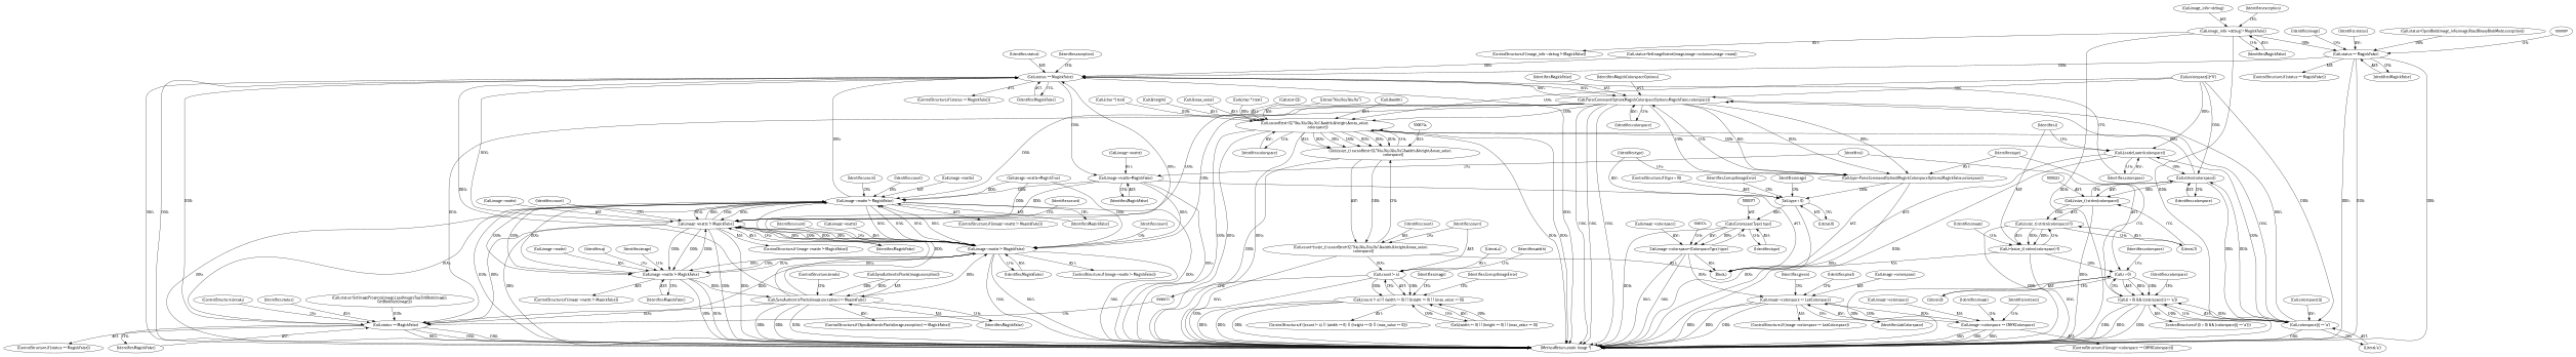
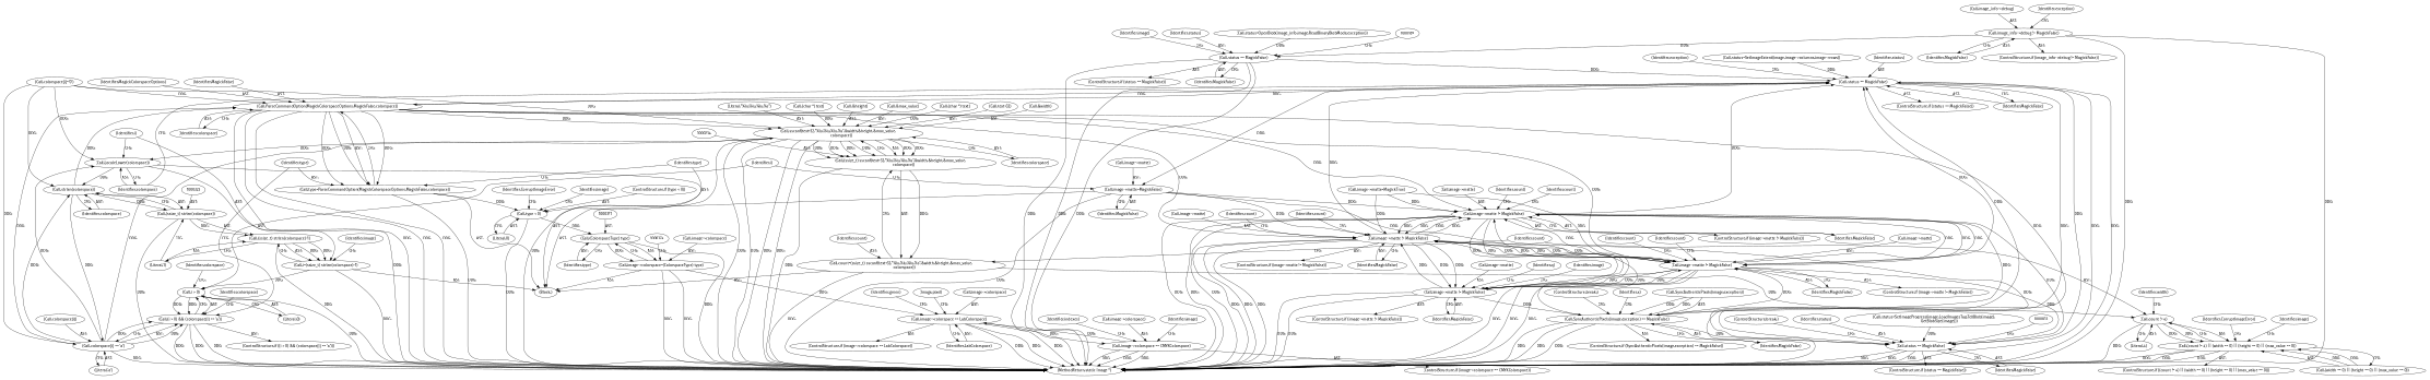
  digraph {
    fontname="Fira Sans"
    node [fontname="Fira Sans"]
    edge [fontname="Fira Sans"]
    n1 [label="(Call,image_info->debug != MagickFalse)"]
    n2 [label="(Call,status == MagickFalse)"]
    n3 [label="(ControlStructure,if (image_info->debug != MagickFalse))"]
    n4 [label="(MethodReturn,static Image *)"]
    n5 [label="(Identifier,MagickFalse)"]
    n6 [label="(Call,status == MagickFalse)"]
    n7 [label="(Identifier,MagickFalse)"]
    n8 [label="(ControlStructure,if (status == MagickFalse))"]
    n9 [label="(Call,image->matte=MagickFalse)"]
    n10 [label="(Call,ParseCommandOption(MagickColorspaceOptions,MagickFalse,colorspace))"]
    n11 [label="(ControlStructure,if (status == MagickFalse))"]
    n12 [label="(Identifier,MagickFalse)"]
    n13 [label="(Call,image->matte != MagickFalse)"]
    n14 [label="(Call,image->matte != MagickFalse)"]
    n15 [label="(Call,image->matte != MagickFalse)"]
    n16 [label="(Identifier,MagickFalse)"]
    n17 [label="(Block,)"]
    n18 [label="(Call,status == MagickFalse)"]
    n19 [label="(Call,sscanf(text+32,\"%lu,%lu,%lu,%s\",&width,&height,&max_value,\n      colorspace))"]
    n20 [label="(Call,type=ParseCommandOption(MagickColorspaceOptions,MagickFalse,colorspace))"]
    n21 [label="(Identifier,colorspace)"]
    n22 [label="(Call,image->matte != MagickFalse)"]
    n23 [label="(ControlStructure,if (image->matte != MagickFalse))"]
    n24 [label="(Identifier,MagickFalse)"]
    n25 [label="(ControlStructure,if (image->matte != MagickFalse))"]
    n26 [label="(Identifier,MagickFalse)"]
    n27 [label="(Identifier,MagickFalse)"]
    n28 [label="(ControlStructure,if (image->matte != MagickFalse))"]
    n29 [label="(Call,SyncAuthenticPixels(image,exception) == MagickFalse)"]
    n30 [label="(ControlStructure,if (image->matte != MagickFalse))"]
    n31 [label="(Identifier,MagickFalse)"]
    n32 [label="(ControlStructure,if (status == MagickFalse))"]
    n33 [label="(Identifier,MagickFalse)"]
    n34 [label="(ControlStructure,if (SyncAuthenticPixels(image,exception) == MagickFalse))"]
    n35 [label="(Identifier,MagickFalse)"]
    n36 [label="(Call,(ssize_t) sscanf(text+32,\"%lu,%lu,%lu,%s\",&width,&height,&max_value,\n      colorspace))"]
    n37 [label="(Call,LocaleLower(colorspace))"]
    n38 [label="(Identifier,colorspace)"]
    n39 [label="(Call,type < 0)"]
    n40 [label="(Call,count=(ssize_t) sscanf(text+32,\"%lu,%lu,%lu,%s\",&width,&height,&max_value,\n      colorspace))"]
    n41 [label="(Call,strlen(colorspace))"]
    n42 [label="(Identifier,colorspace)"]
    n43 [label="(Call,count != 4)"]
    n44 [label="(Call,(count != 4) || (width == 0) || (height == 0) || (max_value == 0))"]
    n45 [label="(Literal,4)"]
    n46 [label="(Call,(width == 0) || (height == 0) || (max_value == 0))"]
    n47 [label="(ControlStructure,if ((count != 4) || (width == 0) || (height == 0) || (max_value == 0)))"]
    n48 [label="(Call,(ssize_t) strlen(colorspace))"]
    n49 [label="(Call,colorspace[i] == 'a')"]
    n50 [label="(Identifier,colorspace)"]
    n51 [label="(Call,(ssize_t) strlen(colorspace)-1)"]
    n52 [label="(Call,(i > 0) && (colorspace[i] == 'a'))"]
    n53 [label="(Literal,'a')"]
    n54 [label="(Call,i=(ssize_t) strlen(colorspace)-1)"]
    n55 [label="(Literal,1)"]
    n56 [label="(Call,i > 0)"]
    n57 [label="(Literal,0)"]
    n58 [label="(ControlStructure,if ((i > 0) && (colorspace[i] == 'a')))"]
    n59 [label="(Call,(ColorspaceType) type)"]
    n60 [label="(Literal,0)"]
    n61 [label="(Call,image->colorspace=(ColorspaceType) type)"]
    n62 [label="(Identifier,type)"]
    n63 [label="(ControlStructure,if (type < 0))"]
    n64 [label="(Call,image->colorspace == LabColorspace)"]
    n65 [label="(Call,image->colorspace == CMYKColorspace)"]
    n66 [label="(ControlStructure,if (image->colorspace == LabColorspace))"]
    n67 [label="(Identifier,LabColorspace)"]
    n68 [label="(ControlStructure,if (image->colorspace == CMYKColorspace))"]
    n69 [label="(Call,&width)"]
    n70 [label="(Identifier,CorruptImageError)"]
    n71 [label="(Identifier,type)"]
    n72 [label="(Identifier,count)"]
    n73 [label="(Identifier,exception)"]
    n74 [label="(ControlStructure,break;)"]
    n75 [label="(Call,image->matte)"]
    n76 [label="(Identifier,count)"]
    n77 [label="(ControlStructure,break;)"]
    n78 [label="(Identifier,count)"]
    n79 [label="(Identifier,count)"]
    n80 [label="(Identifier,count)"]
    n81 [label="(Identifier,MagickColorspaceOptions)"]
    n82 [label="(Call,image->matte)"]
    n83 [label="(Call,status=SetImageExtent(image,image->columns,image->rows))"]
    n84 [label="(Identifier,image)"]
    n85 [label="(Identifier,image)"]
    n86 [label="(Call,image->matte)"]
    n87 [label="(Literal,\"%lu,%lu,%lu,%s\")"]
    n88 [label="(Identifier,i)"]
    n89 [label="(Identifier,green)"]
    n90 [label="(Identifier,i)"]
    n91 [label="(Call,colorspace[i]='\0')"]
    n92 [label="(Call,image->matte)"]
    n93 [label="(Identifier,status)"]
    n94 [label="(Call,image->matte=MagickTrue)"]
    n95 [label="(Identifier,image)"]
-   n96 [label="(Identifier,pixel)"]
+   n96 [label="(Image,pixel)"]
    n97 [label="(Identifier,type)"]
+   n98 [label="(Identifier,x)"]
    n99 [label="(Identifier,status)"]
    n100 [label="(Call,SyncAuthenticPixels(image,exception))"]
    n101 [label="(Call,(char *) text)"]
    n102 [label="(Call,&height)"]
    n103 [label="(Identifier,count)"]
    n104 [label="(Call,&max_value)"]
    n105 [label="(Call,status=OpenBlob(image_info,image,ReadBinaryBlobMode,exception))"]
    n106 [label="(Identifier,width)"]
    n107 [label="(Call,status=SetImageProgress(image,LoadImagesTag,TellBlob(image),\n          GetBlobSize(image)))"]
    n108 [label="(Identifier,image)"]
    n109 [label="(Identifier,count)"]
    n110 [label="(Call,(char *) text)"]
    n111 [label="(Call,text+32)"]
    n112 [label="(Identifier,CorruptImageError)"]
    n113 [label="(Call,image_info->debug)"]
    n114 [label="(Identifier,status)"]
    n115 [label="(Call,image->matte)"]
    n116 [label="(Identifier,image)"]
    n117 [label="(Identifier,MagickFalse)"]
    n118 [label="(Identifier,q)"]
    n119 [label="(Call,image->colorspace)"]
    n120 [label="(Call,image->colorspace)"]
    n121 [label="(Identifier,colorspace)"]
    n122 [label="(Identifier,count)"]
    n123 [label="(Identifier,image)"]
    n124 [label="(Identifier,indexes)"]
    n125 [label="(Identifier,colorspace)"]
    n126 [label="(Call,colorspace[i])"]
    n127 [label="(Call,image->colorspace)"]
    n128 [label="(Identifier,exception)"]
    1000189
    1000833
    1000234
    1000323
    1000371
    1000374
    n1 -> n2 [label="DDG: "]
    n1 -> n3 [label="AST: "]
    n1 -> n4 [label="DDG: "]
    n1 -> n4 [label="DDG: "]
    n1 -> n5 [label="CFG: "]
    n2 -> n4 [label="DDG: "]
    n2 -> n4 [label="DDG: "]
    n2 -> n4 [label="DDG: "]
    n2 -> n6 [label="DDG: "]
    n2 -> n7 [label="CFG: "]
    n2 -> n8 [label="AST: "]
    n5 -> n1 [label="AST: "]
    n6 -> n4 [label="DDG: "]
    n6 -> n4 [label="DDG: "]
    n6 -> n4 [label="DDG: "]
    n6 -> n9 [label="DDG: "]
    n6 -> n10 [label="DDG: "]
    n6 -> n11 [label="AST: "]
    n6 -> n12 [label="CFG: "]
    n7 -> n2 [label="AST: "]
    n9 -> n4 [label="DDG: "]
    n9 -> n13 [label="DDG: "]
    n9 -> n14 [label="DDG: "]
    n9 -> n15 [label="DDG: "]
    n9 -> n16 [label="CFG: "]
    n9 -> n17 [label="AST: "]
    n10 -> n4 [label="DDG: "]
    n10 -> n4 [label="DDG: "]
    n10 -> n4 [label="DDG: "]
    n10 -> n6 [label="DDG: "]
    n10 -> n13 [label="DDG: "]
    n10 -> n14 [label="DDG: "]
    n10 -> n15 [label="DDG: "]
    n10 -> n18 [label="DDG: "]
    n10 -> n19 [label="DDG: "]
    n10 -> n20 [label="AST: "]
    n10 -> n20 [label="DDG: "]
    n10 -> n20 [label="DDG: "]
    n10 -> n20 [label="DDG: "]
    n10 -> n21 [label="CFG: "]
    n12 -> n6 [label="AST: "]
    n13 -> n4 [label="DDG: "]
    n13 -> n4 [label="DDG: "]
    n13 -> n4 [label="DDG: "]
    n13 -> n6 [label="DDG: "]
    n13 -> n14 [label="DDG: "]
    n13 -> n14 [label="DDG: "]
    n13 -> n15 [label="DDG: "]
    n13 -> n15 [label="DDG: "]
    n13 -> n18 [label="DDG: "]
    n13 -> n22 [label="DDG: "]
    n13 -> n22 [label="DDG: "]
    n13 -> n23 [label="AST: "]
    n13 -> n24 [label="CFG: "]
    n14 -> n4 [label="DDG: "]
    n14 -> n4 [label="DDG: "]
    n14 -> n4 [label="DDG: "]
    n14 -> n6 [label="DDG: "]
    n14 -> n13 [label="DDG: "]
    n14 -> n13 [label="DDG: "]
    n14 -> n15 [label="DDG: "]
    n14 -> n15 [label="DDG: "]
    n14 -> n18 [label="DDG: "]
    n14 -> n22 [label="DDG: "]
    n14 -> n22 [label="DDG: "]
    n14 -> n25 [label="AST: "]
    n14 -> n26 [label="CFG: "]
    n15 -> n4 [label="DDG: "]
    n15 -> n4 [label="DDG: "]
    n15 -> n4 [label="DDG: "]
    n15 -> n6 [label="DDG: "]
    n15 -> n13 [label="DDG: "]
    n15 -> n13 [label="DDG: "]
    n15 -> n14 [label="DDG: "]
    n15 -> n14 [label="DDG: "]
    n15 -> n18 [label="DDG: "]
    n15 -> n22 [label="DDG: "]
    n15 -> n22 [label="DDG: "]
    n15 -> n27 [label="CFG: "]
    n15 -> n28 [label="AST: "]
    n16 -> n9 [label="AST: "]
    n18 -> n4 [label="DDG: "]
    n18 -> n4 [label="DDG: "]
    n18 -> n4 [label="DDG: "]
    n18 -> n6 [label="DDG: "]
    n18 -> n32 [label="AST: "]
    n18 -> n33 [label="CFG: "]
    n19 -> n4 [label="DDG: "]
    n19 -> n4 [label="DDG: "]
    n19 -> n4 [label="DDG: "]
    n19 -> n4 [label="DDG: "]
    n19 -> n4 [label="DDG: "]
    n19 -> n36 [label="AST: "]
    n19 -> n36 [label="DDG: "]
    n19 -> n36 [label="DDG: "]
    n19 -> n36 [label="DDG: "]
    n19 -> n36 [label="DDG: "]
    n19 -> n36 [label="DDG: "]
    n19 -> n36 [label="DDG: "]
    n19 -> n37 [label="DDG: "]
    n19 -> n38 [label="CFG: "]
    n20 -> n4 [label="DDG: "]
    n20 -> n10 [label="CFG: "]
    n20 -> n17 [label="AST: "]
    n20 -> n39 [label="DDG: "]
    n21 -> n10 [label="AST: "]
    n22 -> n4 [label="DDG: "]
    n22 -> n4 [label="DDG: "]
    n22 -> n13 [label="DDG: "]
    n22 -> n14 [label="DDG: "]
    n22 -> n15 [label="DDG: "]
    n22 -> n29 [label="DDG: "]
    n22 -> n30 [label="AST: "]
    n22 -> n31 [label="CFG: "]
    n24 -> n13 [label="AST: "]
    n26 -> n14 [label="AST: "]
    n27 -> n15 [label="AST: "]
    n29 -> n4 [label="DDG: "]
    n29 -> n4 [label="DDG: "]
    n29 -> n4 [label="DDG: "]
    n29 -> n6 [label="DDG: "]
    n29 -> n13 [label="DDG: "]
    n29 -> n14 [label="DDG: "]
    n29 -> n15 [label="DDG: "]
    n29 -> n18 [label="DDG: "]
    n29 -> n34 [label="AST: "]
    n29 -> n35 [label="CFG: "]
    n31 -> n22 [label="AST: "]
    n33 -> n18 [label="AST: "]
    n35 -> n29 [label="AST: "]
    n36 -> n4 [label="DDG: "]
    n36 -> n19 [label="CFG: "]
    n36 -> n40 [label="AST: "]
    n36 -> n40 [label="DDG: "]
    n37 -> n4 [label="DDG: "]
    n37 -> n17 [label="AST: "]
    n37 -> n41 [label="DDG: "]
    n37 -> n42 [label="CFG: "]
    n38 -> n19 [label="AST: "]
    n39 -> n4 [label="DDG: "]
    n39 -> n59 [label="DDG: "]
    n39 -> n60 [label="CFG: "]
    n40 -> n4 [label="DDG: "]
    n40 -> n17 [label="AST: "]
    n40 -> n36 [label="CFG: "]
    n40 -> n43 [label="DDG: "]
    n41 -> n10 [label="DDG: "]
    n41 -> n48 [label="AST: "]
    n41 -> n48 [label="DDG: "]
    n41 -> n49 [label="DDG: "]
    n41 -> n50 [label="CFG: "]
    n42 -> n6 [label="CFG: "]
    n42 -> n37 [label="AST: "]
    n43 -> n4 [label="DDG: "]
    n43 -> n44 [label="AST: "]
    n43 -> n44 [label="DDG: "]
    n43 -> n44 [label="DDG: "]
-   n43 -> 1000833 [label="CFG: "]
+   n43 -> n45 [label="CFG: "]
    n44 -> n4 [label="DDG: "]
    n44 -> n4 [label="DDG: "]
    n44 -> n4 [label="DDG: "]
    n44 -> n43 [label="CFG: "]
    n44 -> n46 [label="CFG: "]
    n44 -> n47 [label="AST: "]
    n45 -> n43 [label="AST: "]
    n46 -> n44 [label="AST: "]
    n46 -> n44 [label="DDG: "]
    n46 -> n44 [label="DDG: "]
    n48 -> n4 [label="DDG: "]
    n48 -> n41 [label="CFG: "]
    n48 -> n51 [label="AST: "]
    n48 -> n51 [label="DDG: "]
    n49 -> n4 [label="DDG: "]
    n49 -> n10 [label="DDG: "]
    n49 -> n19 [label="DDG: "]
    n49 -> n37 [label="DDG: "]
    n49 -> n41 [label="DDG: "]
    n49 -> n52 [label="AST: "]
    n49 -> n52 [label="DDG: "]
    n49 -> n52 [label="DDG: "]
    n49 -> n53 [label="CFG: "]
    n50 -> n41 [label="AST: "]
    n51 -> n4 [label="DDG: "]
    n51 -> n54 [label="AST: "]
    n51 -> n54 [label="DDG: "]
    n51 -> n54 [label="DDG: "]
    n51 -> n55 [label="CFG: "]
    n52 -> n4 [label="DDG: "]
    n52 -> n4 [label="DDG: "]
    n52 -> n4 [label="DDG: "]
    n52 -> n49 [label="CFG: "]
    n52 -> n56 [label="CFG: "]
    n52 -> n58 [label="AST: "]
    n53 -> n49 [label="AST: "]
    n54 -> n4 [label="DDG: "]
    n54 -> n17 [label="AST: "]
    n54 -> n51 [label="CFG: "]
    n54 -> n56 [label="DDG: "]
    n55 -> n48 [label="CFG: "]
    n55 -> n51 [label="AST: "]
    n56 -> n4 [label="DDG: "]
    n56 -> n52 [label="AST: "]
    n56 -> n52 [label="DDG: "]
    n56 -> n52 [label="DDG: "]
    n56 -> n57 [label="CFG: "]
    n57 -> n56 [label="AST: "]
    n59 -> n4 [label="DDG: "]
    n59 -> n61 [label="AST: "]
    n59 -> n61 [label="DDG: "]
    n59 -> n62 [label="CFG: "]
    n60 -> n39 [label="AST: "]
    n61 -> n4 [label="DDG: "]
    n61 -> n4 [label="DDG: "]
    n61 -> n17 [label="AST: "]
    n61 -> n59 [label="CFG: "]
    n61 -> n64 [label="DDG: "]
    n62 -> n59 [label="AST: "]
    n63 -> n39 [label="AST: "]
    n64 -> n4 [label="DDG: "]
    n64 -> n4 [label="DDG: "]
    n64 -> n4 [label="DDG: "]
    n64 -> n65 [label="DDG: "]
    n64 -> n66 [label="AST: "]
    n64 -> n67 [label="CFG: "]
    n65 -> n4 [label="DDG: "]
    n65 -> n4 [label="DDG: "]
    n65 -> n4 [label="DDG: "]
    n65 -> n64 [label="DDG: "]
    n65 -> n68 [label="AST: "]
    n67 -> n64 [label="AST: "]
    n69 -> n19 [label="AST: "]
    n70 -> n39 [label="CFG: "]
    n71 -> n20 [label="AST: "]
    n71 -> n52 [label="CFG: "]
    n72 -> n15 [label="CFG: "]
    n73 -> n6 [label="CFG: "]
    n74 -> n18 [label="CFG: "]
    n75 -> n9 [label="AST: "]
    n76 -> n40 [label="CFG: "]
    n76 -> n43 [label="AST: "]
    n77 -> n29 [label="CFG: "]
    n78 -> n15 [label="CFG: "]
    n79 -> n40 [label="AST: "]
    n80 -> n14 [label="CFG: "]
    n81 -> n10 [label="AST: "]
    n82 -> n15 [label="AST: "]
    n83 -> n6 [label="DDG: "]
    n84 -> n65 [label="CFG: "]
    n85 -> n39 [label="CFG: "]
    n86 -> n13 [label="AST: "]
    n87 -> n19 [label="AST: "]
    n88 -> n9 [label="CFG: "]
    n88 -> n56 [label="AST: "]
    n89 -> n64 [label="CFG: "]
    n90 -> n37 [label="CFG: "]
    n90 -> n54 [label="AST: "]
    n91 -> n10 [label="DDG: "]
    n91 -> n19 [label="DDG: "]
    n91 -> n37 [label="DDG: "]
    n91 -> n41 [label="DDG: "]
    n91 -> n49 [label="DDG: "]
    n92 -> n14 [label="AST: "]
    n93 -> n18 [label="AST: "]
    n94 -> n13 [label="DDG: "]
    n94 -> n14 [label="DDG: "]
    n94 -> n15 [label="DDG: "]
    n95 -> n2 [label="CFG: "]
    n96 -> n64 [label="CFG: "]
    n97 -> n20 [label="CFG: "]
    n97 -> n39 [label="AST: "]
+   n98 -> n29 [label="CFG: "]
    n99 -> n2 [label="AST: "]
    n100 -> n29 [label="AST: "]
    n100 -> n29 [label="DDG: "]
    n100 -> n29 [label="DDG: "]
    n101 -> n19 [label="DDG: "]
    n102 -> n19 [label="AST: "]
    n103 -> n13 [label="CFG: "]
    n104 -> n19 [label="AST: "]
    n105 -> n2 [label="DDG: "]
    n106 -> n43 [label="CFG: "]
    n107 -> n18 [label="DDG: "]
    n108 -> n54 [label="CFG: "]
    n109 -> n13 [label="CFG: "]
    n110 -> n19 [label="DDG: "]
    n111 -> n19 [label="AST: "]
    n112 -> n44 [label="CFG: "]
    n113 -> n1 [label="AST: "]
    n114 -> n6 [label="AST: "]
    n115 -> n22 [label="AST: "]
    n116 -> n44 [label="CFG: "]
    n117 -> n10 [label="AST: "]
    n118 -> n22 [label="CFG: "]
    n119 -> n64 [label="AST: "]
    n120 -> n61 [label="AST: "]
    n121 -> n52 [label="CFG: "]
    n122 -> n14 [label="CFG: "]
    n123 -> n22 [label="CFG: "]
    n124 -> n65 [label="CFG: "]
    n125 -> n56 [label="CFG: "]
    n126 -> n49 [label="AST: "]
    n127 -> n65 [label="AST: "]
    n128 -> n1 [label="CFG: "]
    1000189 -> n2 [label="CFG: "]
    1000833 -> n18 [label="CFG: "]
    1000234 -> n36 [label="AST: "]
    1000323 -> n48 [label="AST: "]
    1000371 -> n59 [label="AST: "]
    1000374 -> n61 [label="CFG: "]
  }
